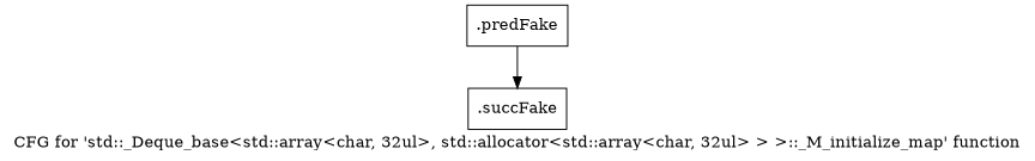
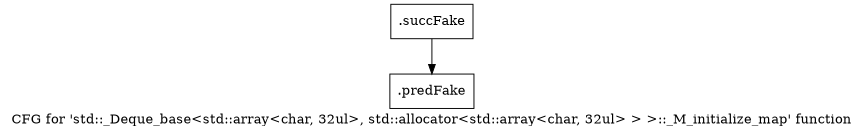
  digraph {
    label="CFG for 'std::_Deque_base\<std::array\<char, 32ul\>, std::allocator\<std::array\<char, 32ul\> \> \>::_M_initialize_map' function"
    node [shape=record]
    n1 [label="{.predFake}"]
    n2 [filename="/mnt/xilinx/Vitis_HLS/2021.2/tps/lnx64/gcc-6.2.0/lib/gcc/x86_64-pc-linux-gnu/6.2.0/../../../../include/c++/6.2.0/bits/stl_deque.h" label="{.succFake}" linenumber=714]
-   n1 -> n2 [execusionnum=1 filename="/mnt/xilinx/Vitis_HLS/2021.2/tps/lnx64/gcc-6.2.0/lib/gcc/x86_64-pc-linux-gnu/6.2.0/../../../../include/c++/6.2.0/bits/stl_deque.h"]
+   n2 -> n1 [execusionnum=1 filename="/mnt/xilinx/Vitis_HLS/2021.2/tps/lnx64/gcc-6.2.0/lib/gcc/x86_64-pc-linux-gnu/6.2.0/../../../../include/c++/6.2.0/bits/stl_deque.h"]
  }
